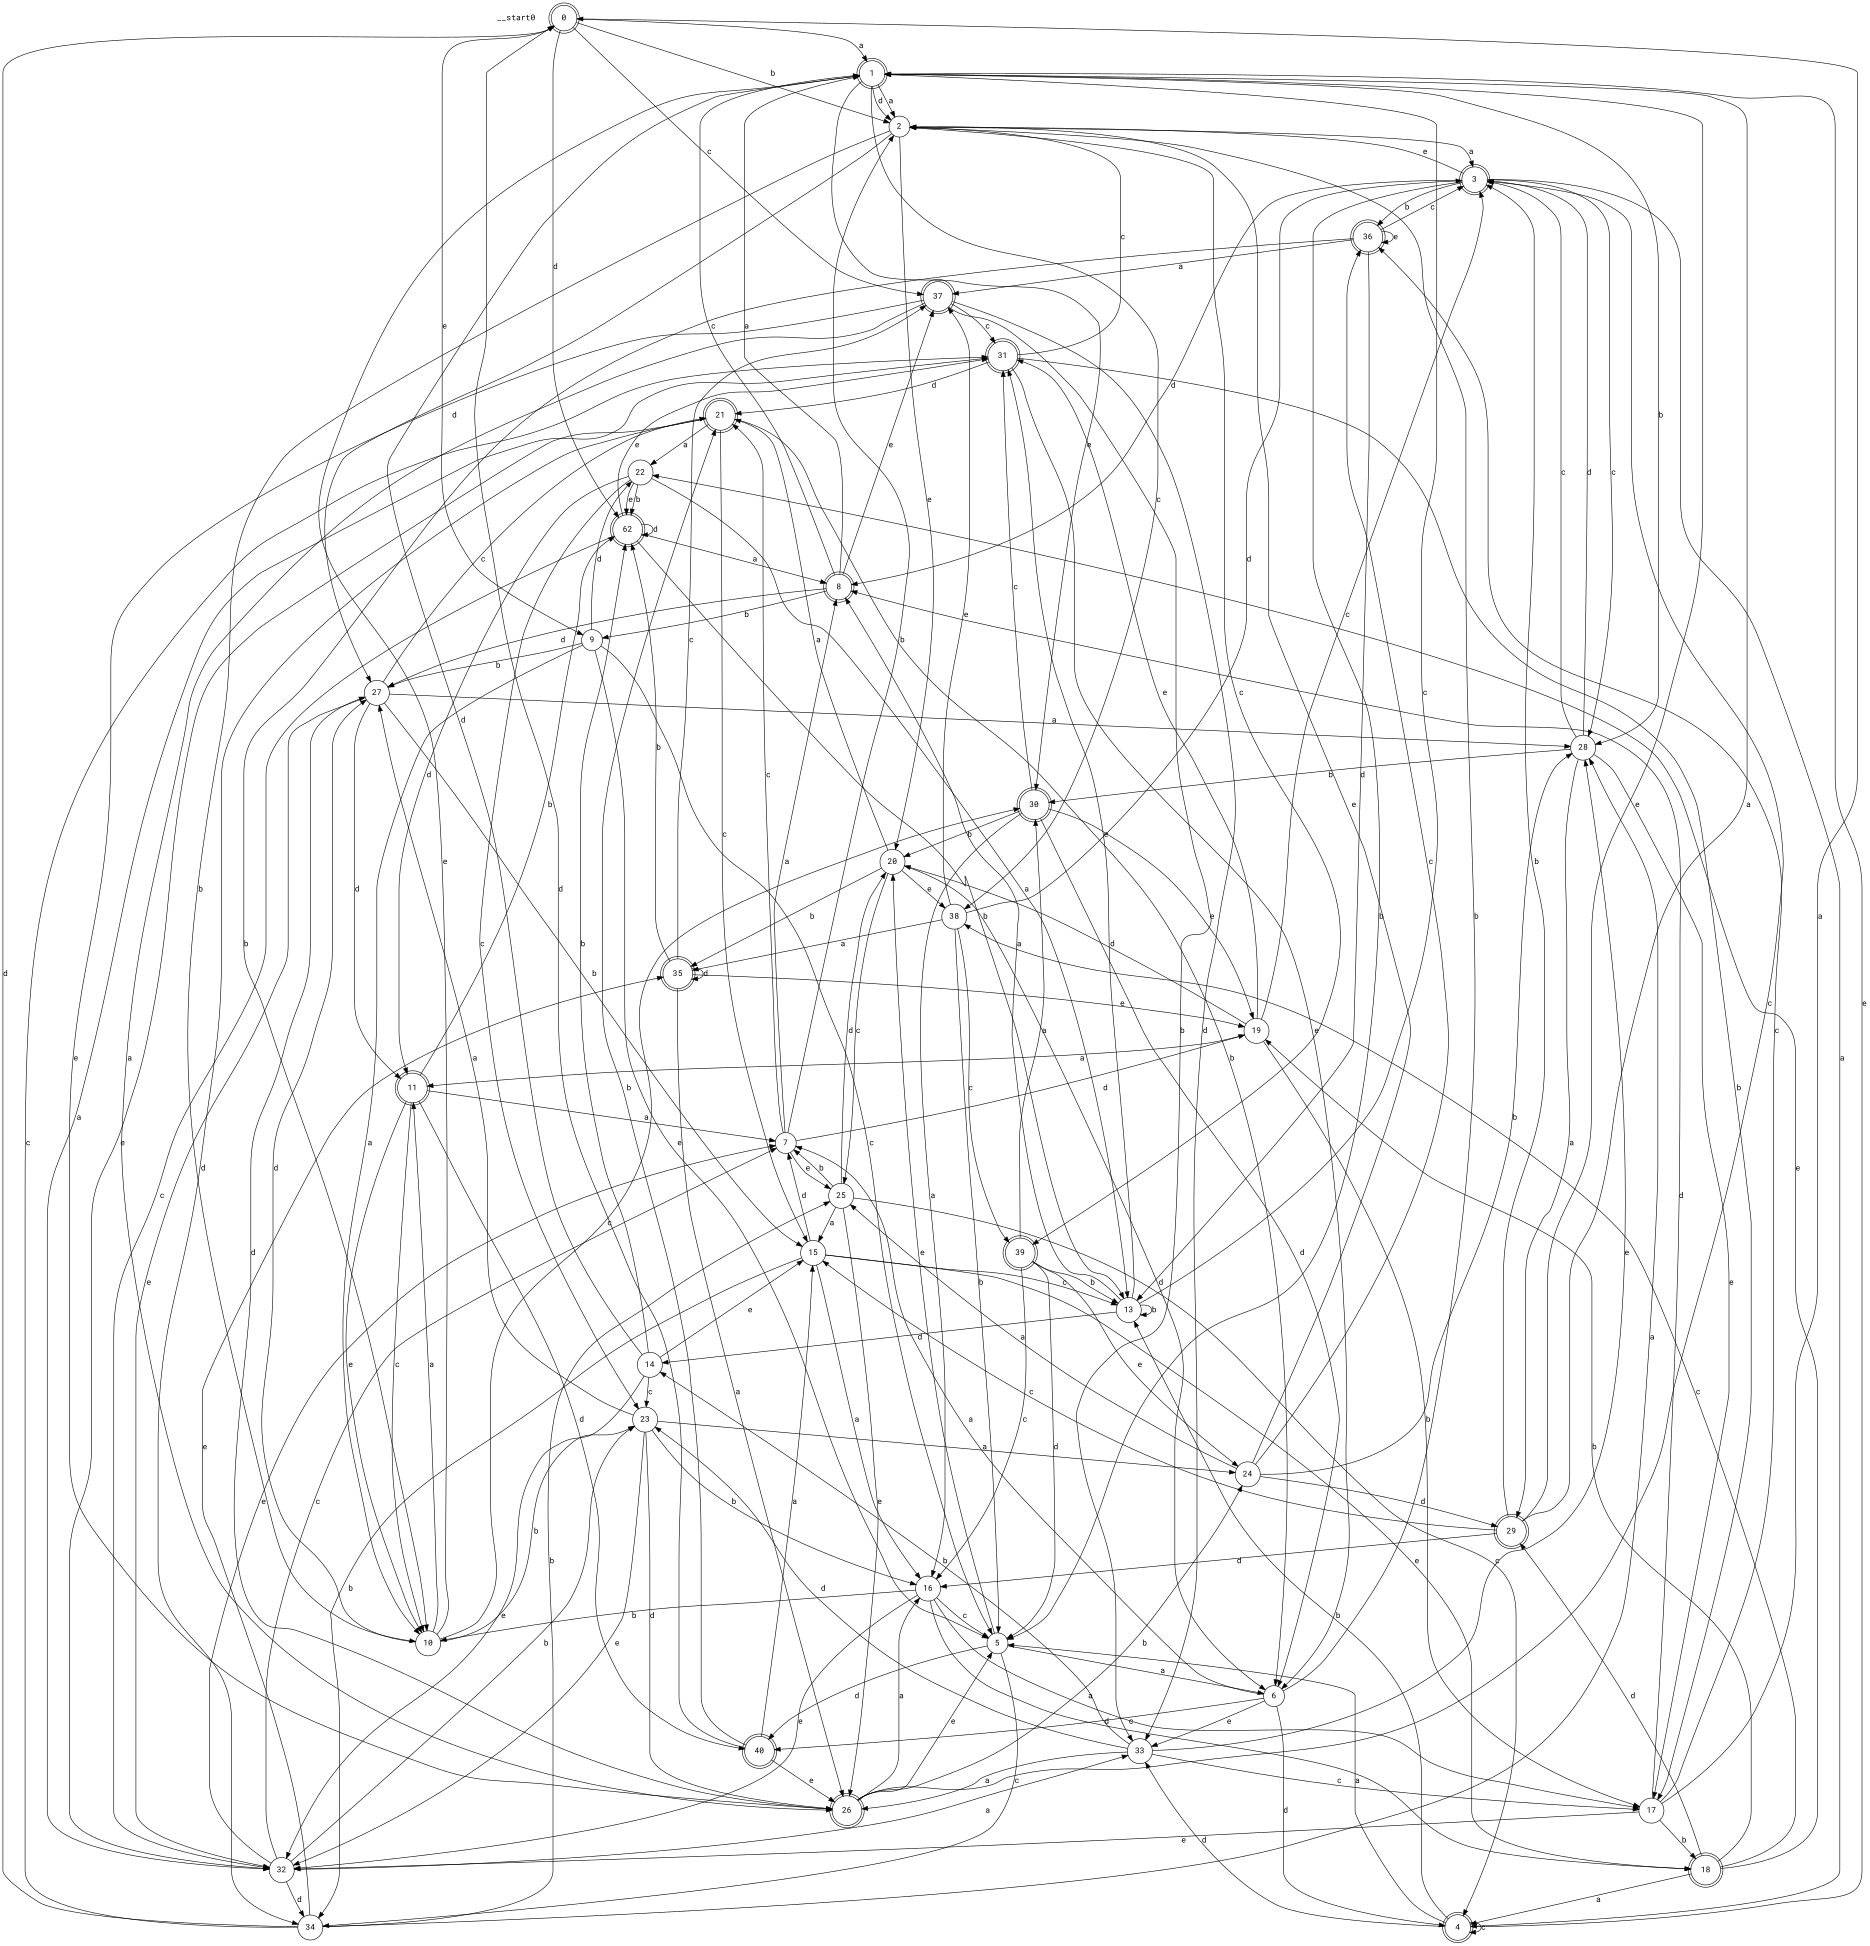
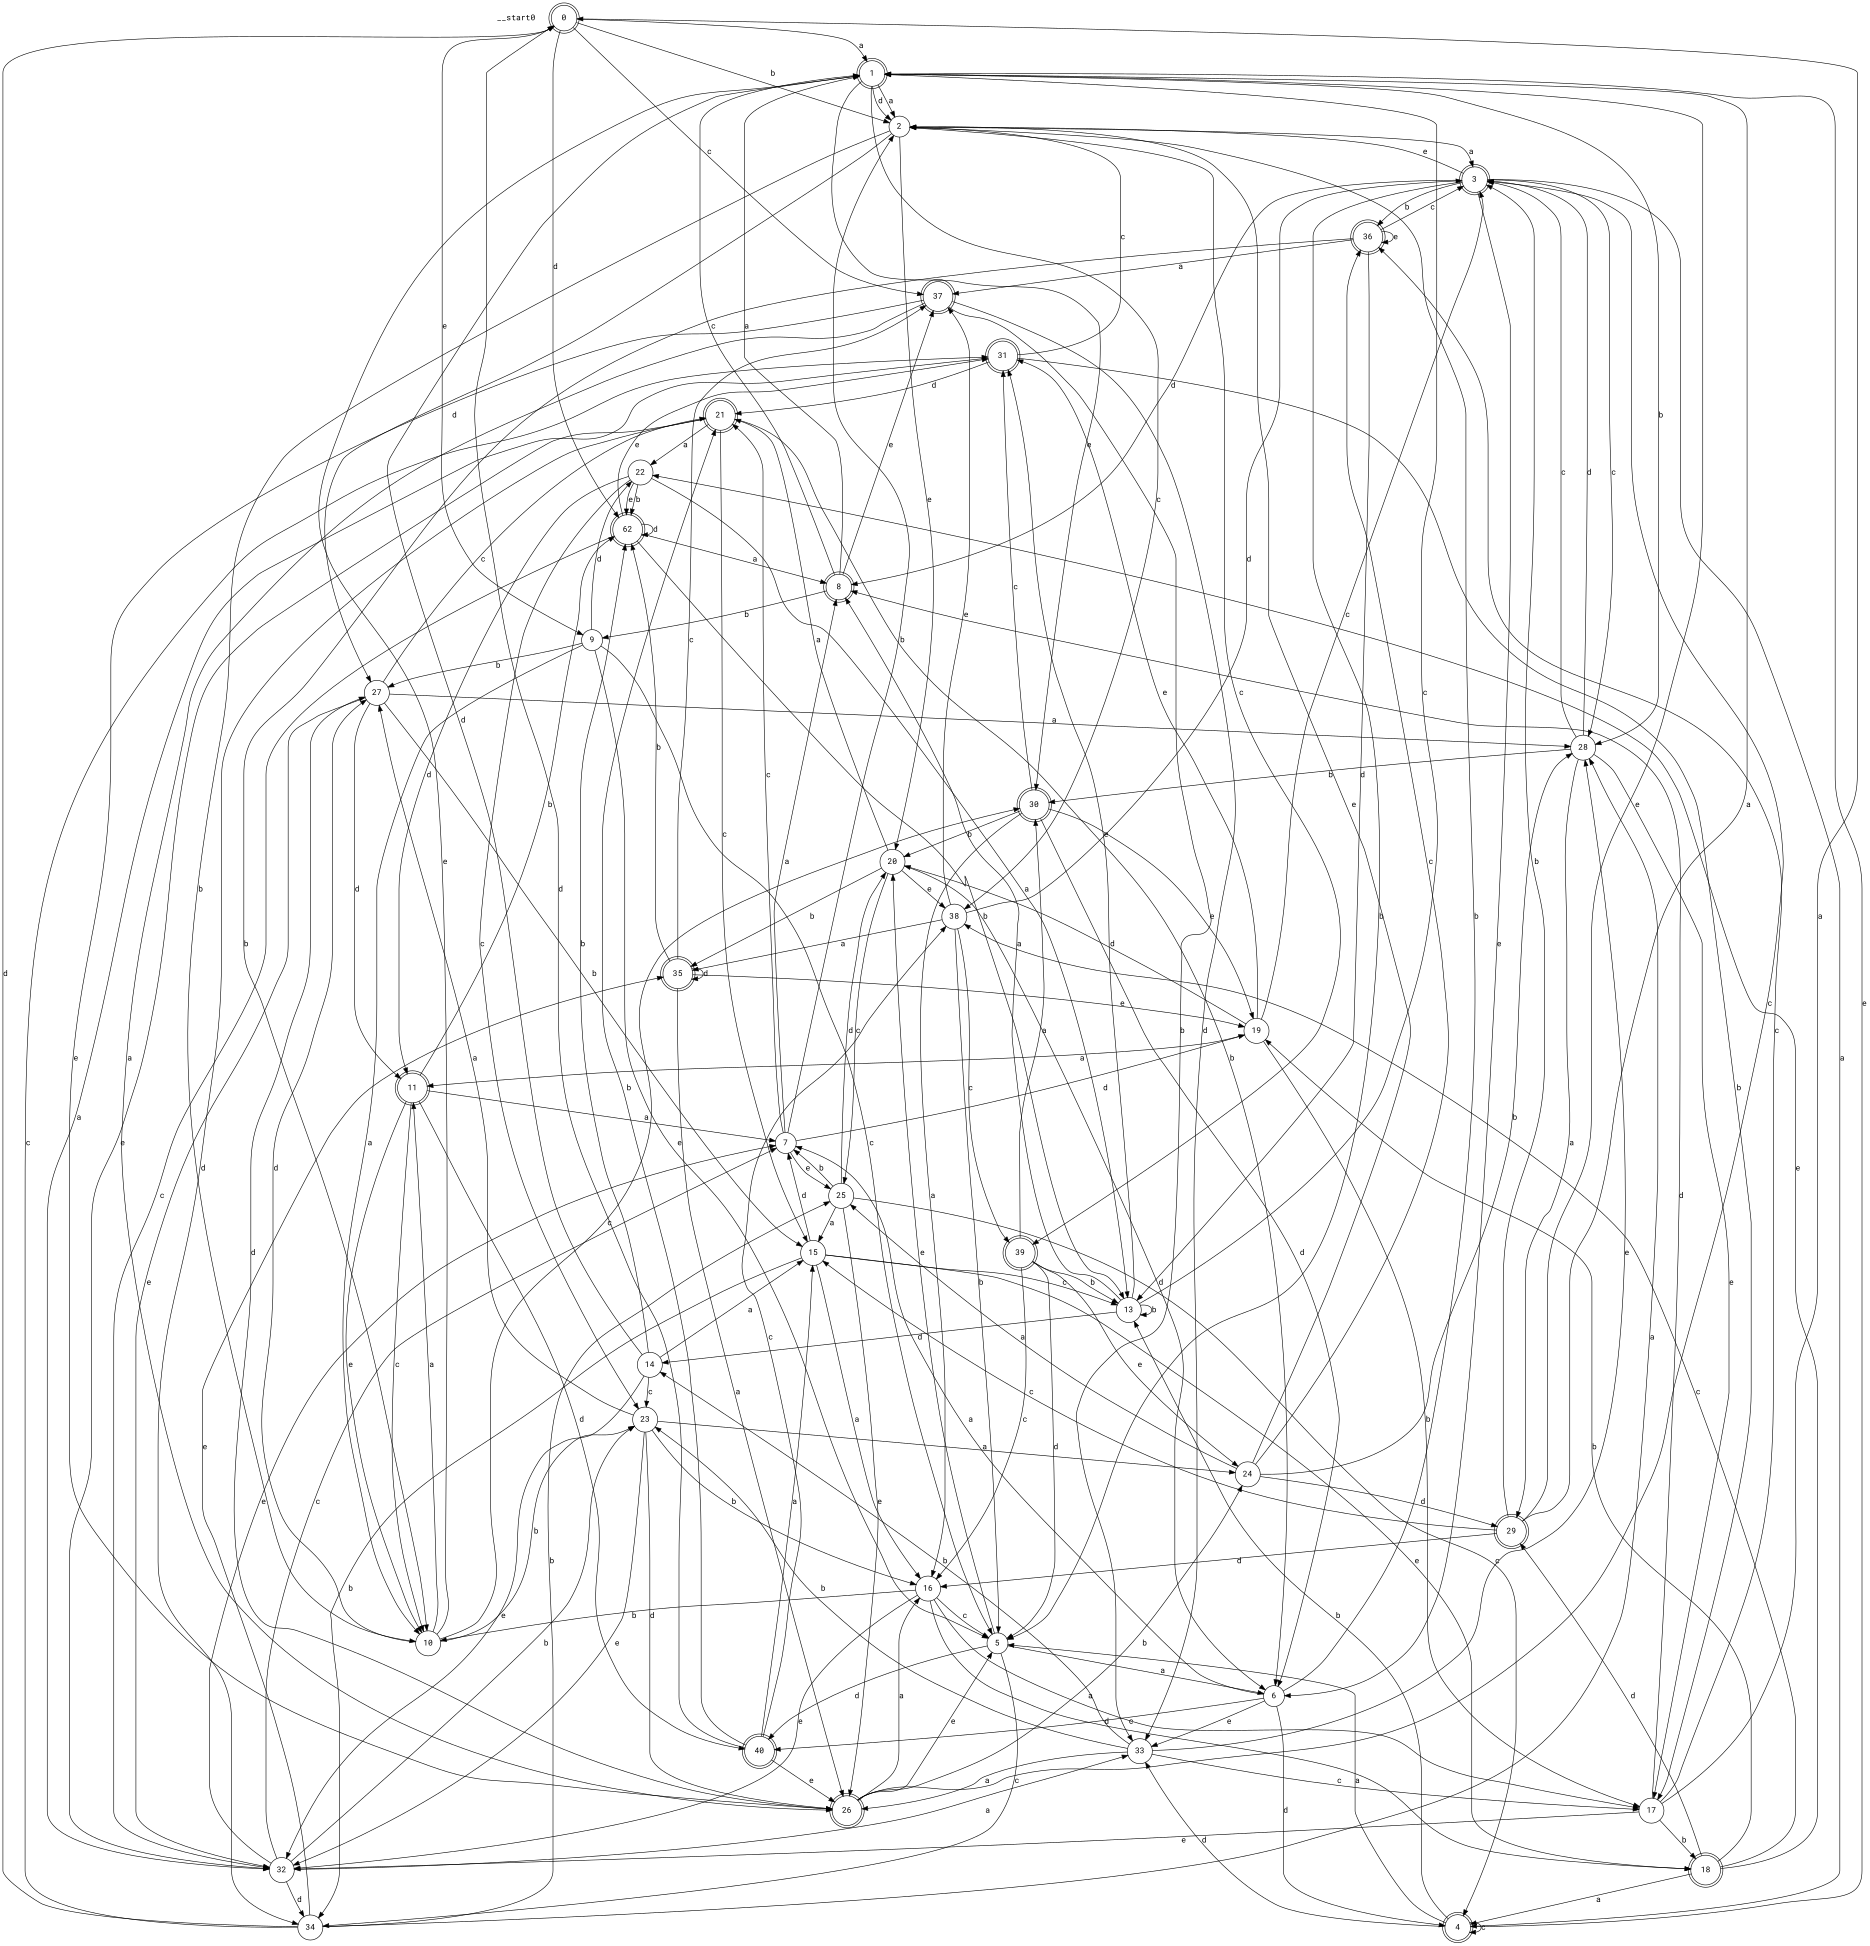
  digraph {
    fontname="Roboto Mono"
    rankdir=TB
    node [fontname="Roboto Mono" shape=circle color=black fillcolor=white style=filled]
    edge [fontname="Roboto Mono"]
    __start0 [shape=none color="" fillcolor="" style=""]
    n2 [label=0 shape=doublecircle style="rounded,filled"]
    n3 [label=1 shape=doublecircle style="rounded,filled"]
    n4 [label=2]
    n5 [label=9]
    n6 [label=62 shape=doublecircle style="rounded,filled"]
    n7 [label=37 shape=doublecircle style="rounded,filled"]
    n8 [label=28]
    n9 [label=30 shape=doublecircle style="rounded,filled"]
    n10 [label=38]
    n11 [label=3 shape=doublecircle style="rounded,filled"]
    n12 [label=10]
    n13 [label=20]
    n14 [label=27]
    n15 [label=39 shape=doublecircle style="rounded,filled"]
    n16 [label=5]
    n17 [label=22]
    n18 [label=8 shape=doublecircle style="rounded,filled"]
    n19 [label=13]
    n20 [label=31 shape=doublecircle style="rounded,filled"]
    n21 [label=32]
    n22 [label=33]
    n23 [label=26 shape=doublecircle style="rounded,filled"]
    n24 [label=17]
    n25 [label=29 shape=doublecircle style="rounded,filled"]
    n26 [label=6]
    n27 [label=19]
    n28 [label=16]
    n29 [label=35 shape=doublecircle style="rounded,filled"]
    n30 [label=4 shape=doublecircle style="rounded,filled"]
    n31 [label=36 shape=doublecircle style="rounded,filled"]
    n32 [label=11 shape=doublecircle style="rounded,filled"]
    n33 [label=23]
    n34 [label=21 shape=doublecircle style="rounded,filled"]
    n35 [label=25]
    n36 [label=15]
    n37 [label=24]
    n38 [label=34]
    n39 [label=40 shape=doublecircle style="rounded,filled"]
    n40 [label=14]
    n41 [label=7]
    n42 [label=18 shape=doublecircle style="rounded,filled"]
    n2 -> n3 [label=a]
    n2 -> n4 [label=b]
    n2 -> n5 [label=e]
    n2 -> n6 [label=d]
    n2 -> n7 [label=c]
    n3 -> n4 [label=a]
    n3 -> n4 [label=d]
    n3 -> n8 [label=b]
    n3 -> n9 [label=e]
    n3 -> n10 [label=c]
    n4 -> n11 [label=a]
    n4 -> n12 [label=b]
    n4 -> n13 [label=e]
    n4 -> n14 [label=d]
    n4 -> n15 [label=c]
    n5 -> n12 [label=a]
    n5 -> n14 [label=b]
    n5 -> n16 [label=c]
    n5 -> n16 [label=e]
    n5 -> n17 [label=d]
    n6 -> n6 [label=d]
    n6 -> n18 [label=a]
    n6 -> n19 [label=b]
    n6 -> n20 [label=e]
    n6 -> n21 [label=c]
-   n7 -> n20 [label=c]
    n7 -> n22 [label=b]
    n7 -> n22 [label=d]
    n7 -> n23 [label=a]
    n7 -> n23 [label=e]
    n8 -> n9 [label=b]
    n8 -> n11 [label=c]
    n8 -> n11 [label=d]
    n8 -> n24 [label=e]
    n8 -> n25 [label=a]
    n9 -> n13 [label=b]
    n9 -> n20 [label=c]
    n9 -> n26 [label=d]
    n9 -> n27 [label=e]
    n9 -> n28 [label=a]
    n10 -> n7 [label=e]
    n10 -> n11 [label=d]
    n10 -> n15 [label=c]
    n10 -> n16 [label=b]
    n10 -> n29 [label=a]
    n11 -> n4 [label=e]
    n11 -> n8 [label=c]
    n11 -> n16 [label=b]
    n11 -> n18 [label=d]
    n11 -> n30 [label=a]
    n11 -> n31 [label=b]
    n12 -> n3 [label=e]
    n12 -> n9 [label=c]
    n12 -> n14 [label=d]
    n12 -> n32 [label=a]
    n12 -> n33 [label=b]
    n13 -> n10 [label=e]
    n13 -> n26 [label=d]
    n13 -> n29 [label=b]
    n13 -> n34 [label=a]
    n13 -> n35 [label=c]
    n14 -> n8 [label=a]
    n14 -> n21 [label=e]
    n14 -> n32 [label=d]
    n14 -> n34 [label=c]
    n14 -> n36 [label=b]
    n15 -> n9 [label=a]
    n15 -> n16 [label=d]
    n15 -> n19 [label=b]
    n15 -> n28 [label=c]
    n15 -> n37 [label=e]
    n16 -> n13 [label=e]
    n16 -> n26 [label=a]
    n16 -> n38 [label=c]
    n16 -> n39 [label=d]
    n17 -> n6 [label=b]
    n17 -> n6 [label=e]
    n17 -> n19 [label=a]
    n17 -> n32 [label=d]
    n17 -> n33 [label=c]
    n18 -> n3 [label=a]
    n18 -> n3 [label=c]
    n18 -> n5 [label=b]
    n18 -> n7 [label=e]
-   n18 -> n14 [label=d]
    n19 -> n3 [label=c]
    n19 -> n18 [label=a]
    n19 -> n19 [label=b]
    n19 -> n20 [label=e]
    n19 -> n40 [label=d]
    n20 -> n4 [label=c]
    n20 -> n21 [label=a]
    n20 -> n24 [label=b]
-   n20 -> n26 [label=e]
+   n11 -> n26 [label=e]
    n20 -> n34 [label=d]
    n21 -> n22 [label=a]
    n21 -> n33 [label=b]
    n21 -> n38 [label=d]
    n21 -> n41 [label=c]
    n21 -> n41 [label=e]
    n22 -> n8 [label=e]
    n22 -> n23 [label=a]
    n22 -> n24 [label=c]
-   n22 -> n33 [label=d]
+   n22 -> n33 [label=b]
    n22 -> n40 [label=b]
    n23 -> n11 [label=c]
    n23 -> n14 [label=d]
    n23 -> n16 [label=e]
    n23 -> n28 [label=a]
    n23 -> n37 [label=b]
    n24 -> n2 [label=a]
    n24 -> n18 [label=d]
    n24 -> n21 [label=e]
    n24 -> n31 [label=c]
    n24 -> n42 [label=b]
    n25 -> n3 [label=a]
    n25 -> n3 [label=e]
    n25 -> n11 [label=b]
    n25 -> n28 [label=d]
    n25 -> n36 [label=c]
    n26 -> n4 [label=b]
    n26 -> n22 [label=e]
    n26 -> n30 [label=d]
    n26 -> n39 [label=c]
    n26 -> n41 [label=a]
    n27 -> n11 [label=c]
    n27 -> n13 [label=d]
    n27 -> n20 [label=e]
    n27 -> n24 [label=b]
    n27 -> n32 [label=a]
    n28 -> n12 [label=b]
    n28 -> n16 [label=c]
    n28 -> n21 [label=e]
    n28 -> n24 [label=a]
    n28 -> n42 [label=d]
    n29 -> n6 [label=b]
    n29 -> n7 [label=c]
    n29 -> n23 [label=a]
    n29 -> n27 [label=e]
    n29 -> n29 [label=d]
    n30 -> n3 [label=e]
    n30 -> n16 [label=a]
    n30 -> n19 [label=b]
    n30 -> n22 [label=d]
    n30 -> n30 [label=c]
    n31 -> n7 [label=a]
    n31 -> n11 [label=c]
    n31 -> n12 [label=b]
    n31 -> n19 [label=d]
    n31 -> n31 [label=e]
    n32 -> n6 [label=b]
    n32 -> n12 [label=c]
    n32 -> n12 [label=e]
    n32 -> n39 [label=d]
    n32 -> n41 [label=a]
    n33 -> n14 [label=a]
    n33 -> n21 [label=e]
    n33 -> n23 [label=d]
    n33 -> n28 [label=b]
    n33 -> n37 [label=a]
    n34 -> n17 [label=a]
    n34 -> n21 [label=e]
    n34 -> n26 [label=b]
    n34 -> n36 [label=c]
    n34 -> n38 [label=d]
    n35 -> n13 [label=d]
    n35 -> n23 [label=e]
    n35 -> n30 [label=c]
    n35 -> n36 [label=a]
    n35 -> n41 [label=b]
    n36 -> n19 [label=c]
    n36 -> n28 [label=a]
    n36 -> n38 [label=b]
    n36 -> n41 [label=d]
    n36 -> n42 [label=e]
    n37 -> n4 [label=e]
    n37 -> n8 [label=b]
    n37 -> n25 [label=d]
    n37 -> n31 [label=c]
    n37 -> n35 [label=a]
    n38 -> n2 [label=d]
    n38 -> n8 [label=a]
    n38 -> n20 [label=c]
    n38 -> n29 [label=e]
    n38 -> n35 [label=b]
    n39 -> n2 [label=d]
+   n39 -> n10 [label=c]
    n39 -> n23 [label=e]
    n39 -> n34 [label=b]
    n39 -> n36 [label=a]
    n40 -> n3 [label=d]
    n40 -> n6 [label=b]
    n40 -> n21 [label=e]
    n40 -> n33 [label=c]
-   n40 -> n36 [label=e]
+   n40 -> n36 [label=a]
    n41 -> n4 [label=b]
    n41 -> n18 [label=a]
    n41 -> n27 [label=d]
    n41 -> n34 [label=c]
    n41 -> n35 [label=e]
    n42 -> n10 [label=c]
    n42 -> n17 [label=e]
    n42 -> n25 [label=d]
    n42 -> n27 [label=b]
    n42 -> n30 [label=a]
  }
